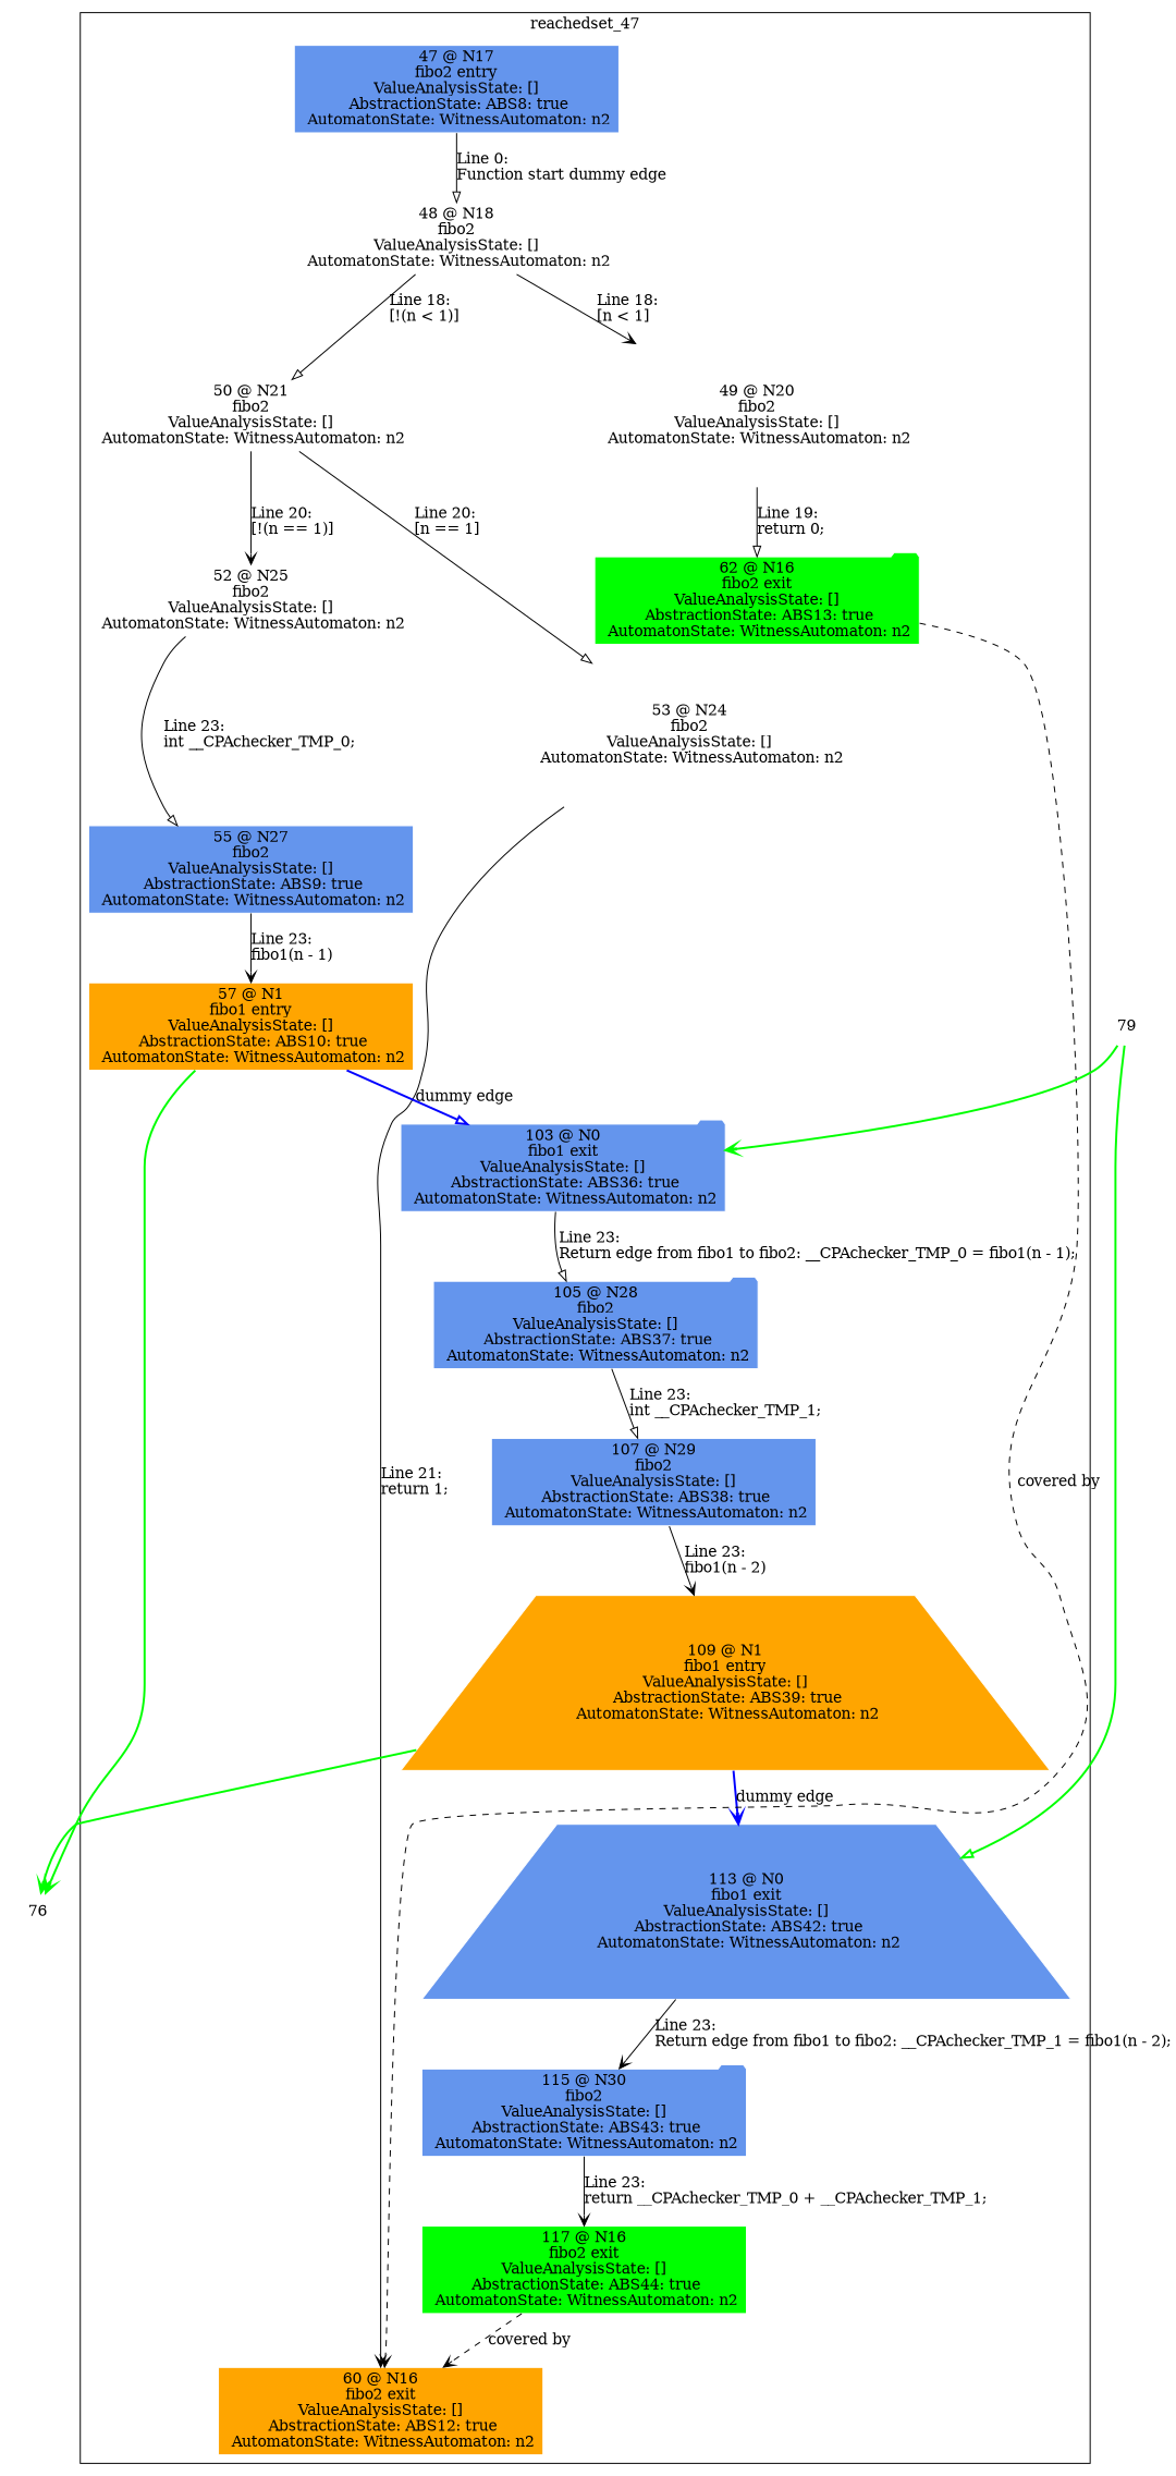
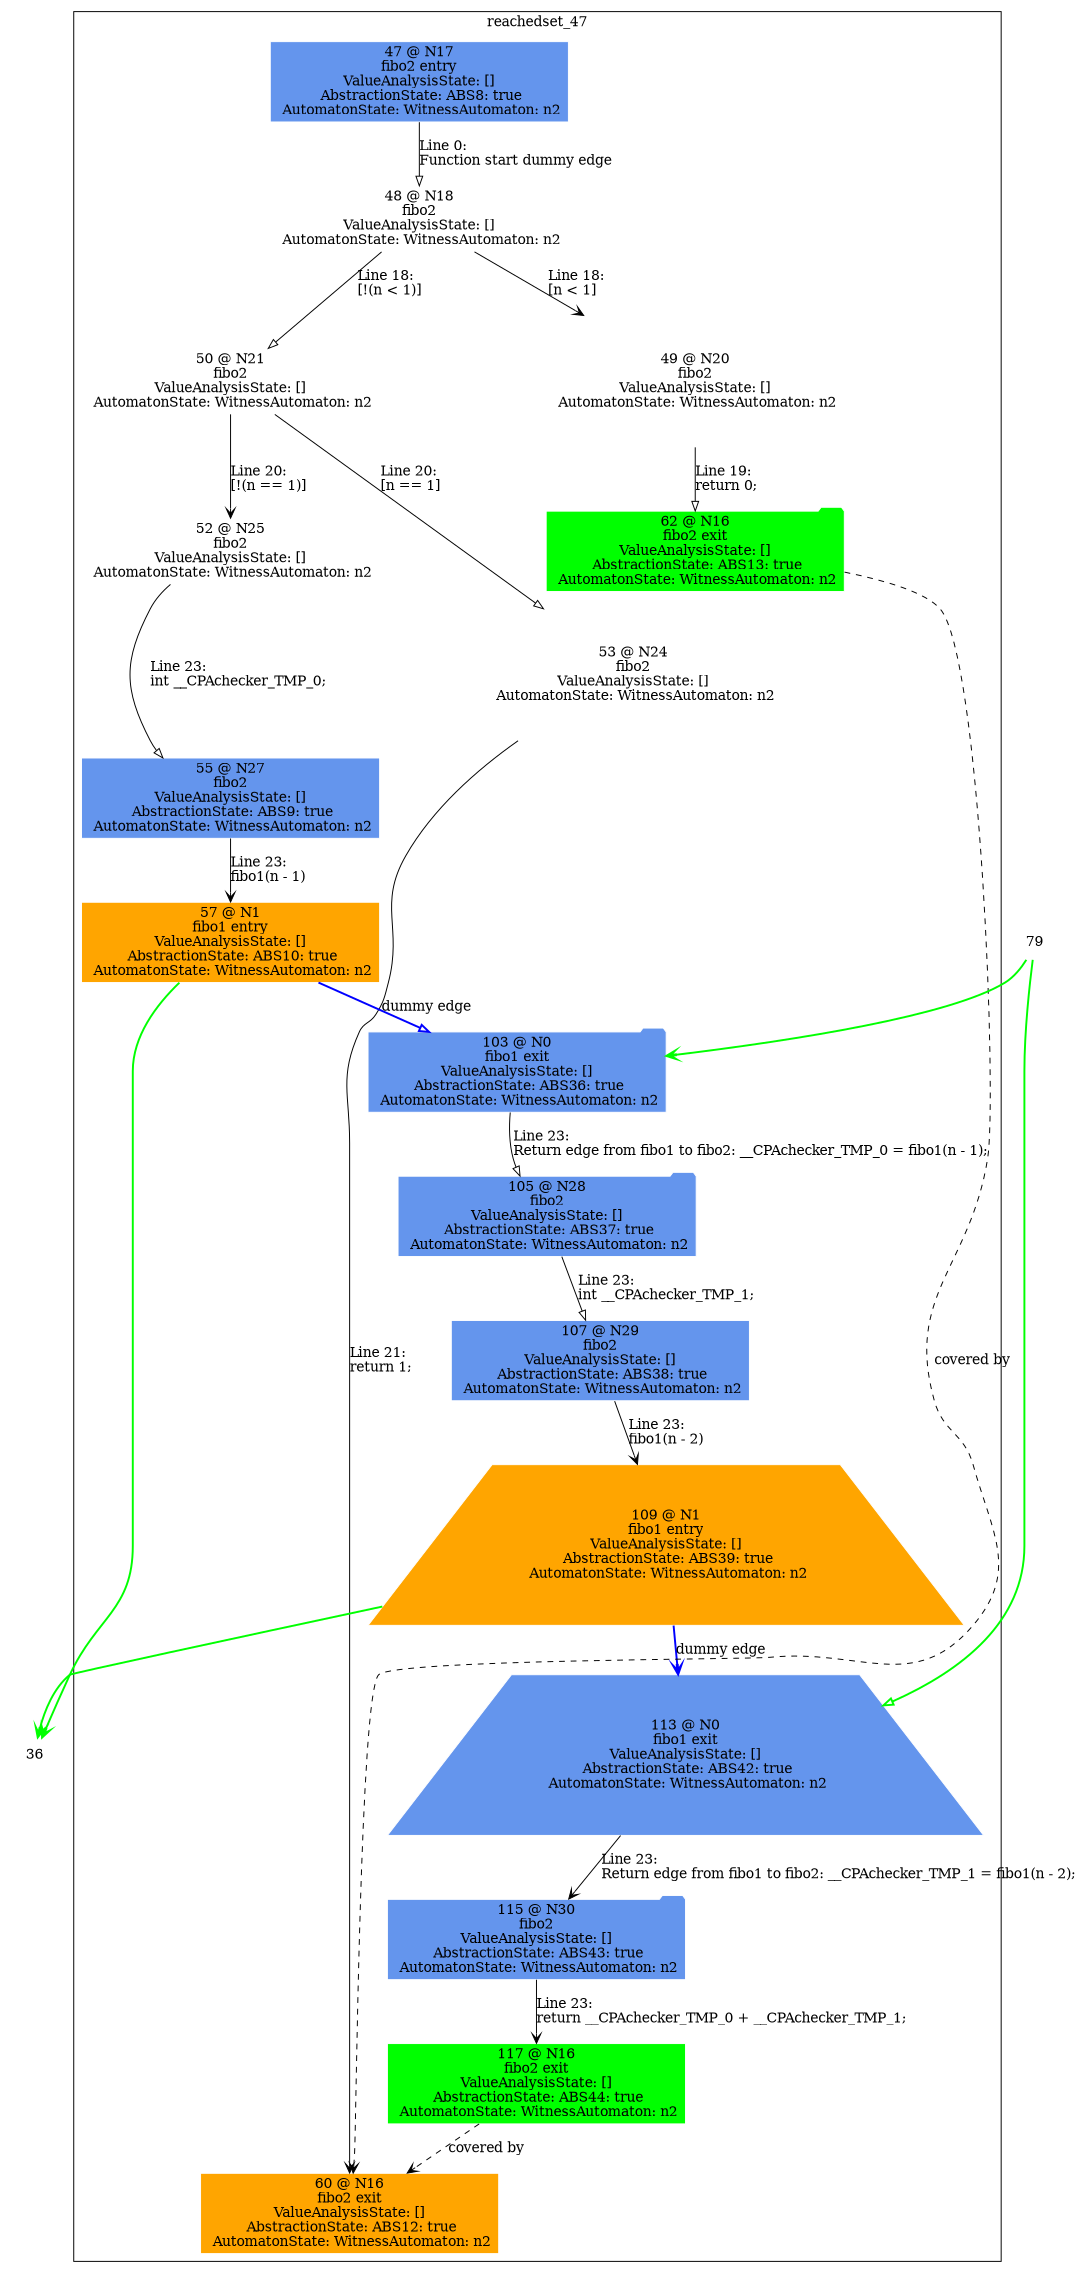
  digraph {
    node [color=white shape=box style=filled]
    edge [arrowhead=vee]
    n1 [fillcolor=cornflowerblue label="47 @ N17\nfibo2 entry\nValueAnalysisState: []\n AbstractionState: ABS8: true\n AutomatonState: WitnessAutomaton: n2\n"]
    n2 [label="48 @ N18\nfibo2\nValueAnalysisState: []\n AutomatonState: WitnessAutomaton: n2\n"]
    n3 [label="50 @ N21\nfibo2\nValueAnalysisState: []\n AutomatonState: WitnessAutomaton: n2\n" shape=folder]
    n4 [label="49 @ N20\nfibo2\nValueAnalysisState: []\n AutomatonState: WitnessAutomaton: n2\n" shape=trapezium]
    n5 [label="53 @ N24\nfibo2\nValueAnalysisState: []\n AutomatonState: WitnessAutomaton: n2\n" shape=trapezium]
    n6 [label="52 @ N25\nfibo2\nValueAnalysisState: []\n AutomatonState: WitnessAutomaton: n2\n"]
    n7 [fillcolor=orange label="60 @ N16\nfibo2 exit\nValueAnalysisState: []\n AbstractionState: ABS12: true\n AutomatonState: WitnessAutomaton: n2\n"]
    n8 [fillcolor=cornflowerblue label="55 @ N27\nfibo2\nValueAnalysisState: []\n AbstractionState: ABS9: true\n AutomatonState: WitnessAutomaton: n2\n"]
    n9 [fillcolor=orange label="57 @ N1\nfibo1 entry\nValueAnalysisState: []\n AbstractionState: ABS10: true\n AutomatonState: WitnessAutomaton: n2\n"]
    n10 [fillcolor=cornflowerblue label="103 @ N0\nfibo1 exit\nValueAnalysisState: []\n AbstractionState: ABS36: true\n AutomatonState: WitnessAutomaton: n2\n" shape=folder]
    n11 [fillcolor=cornflowerblue label="105 @ N28\nfibo2\nValueAnalysisState: []\n AbstractionState: ABS37: true\n AutomatonState: WitnessAutomaton: n2\n" shape=folder]
    n12 [fillcolor=cornflowerblue label="107 @ N29\nfibo2\nValueAnalysisState: []\n AbstractionState: ABS38: true\n AutomatonState: WitnessAutomaton: n2\n"]
    n13 [fillcolor=orange label="109 @ N1\nfibo1 entry\nValueAnalysisState: []\n AbstractionState: ABS39: true\n AutomatonState: WitnessAutomaton: n2\n" shape=trapezium]
    n14 [fillcolor=cornflowerblue label="113 @ N0\nfibo1 exit\nValueAnalysisState: []\n AbstractionState: ABS42: true\n AutomatonState: WitnessAutomaton: n2\n" shape=trapezium]
    n15 [fillcolor=cornflowerblue label="115 @ N30\nfibo2\nValueAnalysisState: []\n AbstractionState: ABS43: true\n AutomatonState: WitnessAutomaton: n2\n" shape=folder]
    n16 [fillcolor=green label="117 @ N16\nfibo2 exit\nValueAnalysisState: []\n AbstractionState: ABS44: true\n AutomatonState: WitnessAutomaton: n2\n"]
    n17 [fillcolor=green label="62 @ N16\nfibo2 exit\nValueAnalysisState: []\n AbstractionState: ABS13: true\n AutomatonState: WitnessAutomaton: n2\n" shape=folder]
-   36 [shape=trapezium label=76]
+   36 [shape=trapezium]
    79
    subgraph cluster_1 {
      label=reachedset_47
      n1
      n2
      n3
      n4
      n5
      n6
      n7
      n8
      n9
      n10
      n11
      n12
      n13
      n14
      n15
      n16
      n17
    }
    n1 -> n2 [label="Line 0: \lFunction start dummy edge\l" arrowhead=onormal]
    n2 -> n3 [label="Line 18: \l[!(n < 1)]\l" arrowhead=onormal]
    n2 -> n4 [label="Line 18: \l[n < 1]\l"]
    n3 -> n5 [label="Line 20: \l[n == 1]\l" arrowhead=onormal]
    n3 -> n6 [label="Line 20: \l[!(n == 1)]\l"]
    n4 -> n17 [label="Line 19: \lreturn 0;\l" arrowhead=onormal]
    n5 -> n7 [label="Line 21: \lreturn 1;\l"]
    n6 -> n8 [label="Line 23: \lint __CPAchecker_TMP_0;\l" arrowhead=onormal]
    n8 -> n9 [label="Line 23: \lfibo1(n - 1)\l"]
    n9 -> n10 [color=blue label="dummy edge" style=bold arrowhead=onormal]
    n9 -> 36 [color=green style=bold]
    n10 -> n11 [label="Line 23: \lReturn edge from fibo1 to fibo2: __CPAchecker_TMP_0 = fibo1(n - 1);\l" arrowhead=onormal]
    n11 -> n12 [label="Line 23: \lint __CPAchecker_TMP_1;\l" arrowhead=onormal]
    n12 -> n13 [label="Line 23: \lfibo1(n - 2)\l"]
    n13 -> n14 [color=blue label="dummy edge" style=bold]
    n13 -> 36 [color=green style=bold]
    n14 -> n15 [label="Line 23: \lReturn edge from fibo1 to fibo2: __CPAchecker_TMP_1 = fibo1(n - 2);\l"]
    n15 -> n16 [label="Line 23: \lreturn __CPAchecker_TMP_0 + __CPAchecker_TMP_1;\l"]
    n16 -> n7 [label="covered by" style=dashed weight=0]
    n17 -> n7 [label="covered by" style=dashed weight=0]
    79 -> n10 [color=green style=bold]
    79 -> n14 [color=green style=bold arrowhead=onormal]
  }
